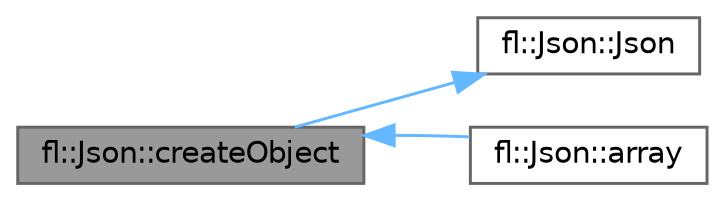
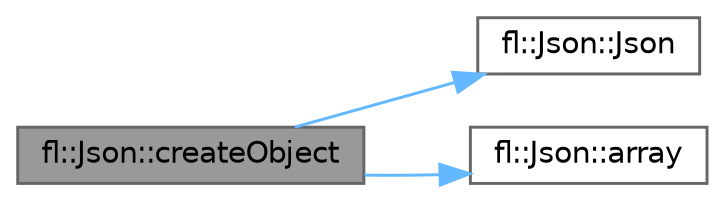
  digraph {
    rankdir=LR
    node [color=grey40 fillcolor=white fontname=Helvetica fontsize=10 shape=box style=filled]
    edge [color=steelblue1 fontname=Helvetica fontsize=10 labelfontname=Helvetica labelfontsize=10 style=solid]
    n1 [color=gray40 fillcolor=grey60 fontcolor=black height=0.2 label="fl::Json::createObject" width=0.4]
    n2 [height=0.2 label="fl::Json::Json" width=0.4]
    n3 [height=0.2 label="fl::Json::array" width=0.4]
    n1 -> n2
-   n3 -> n1
+   n1 -> n3
  }
